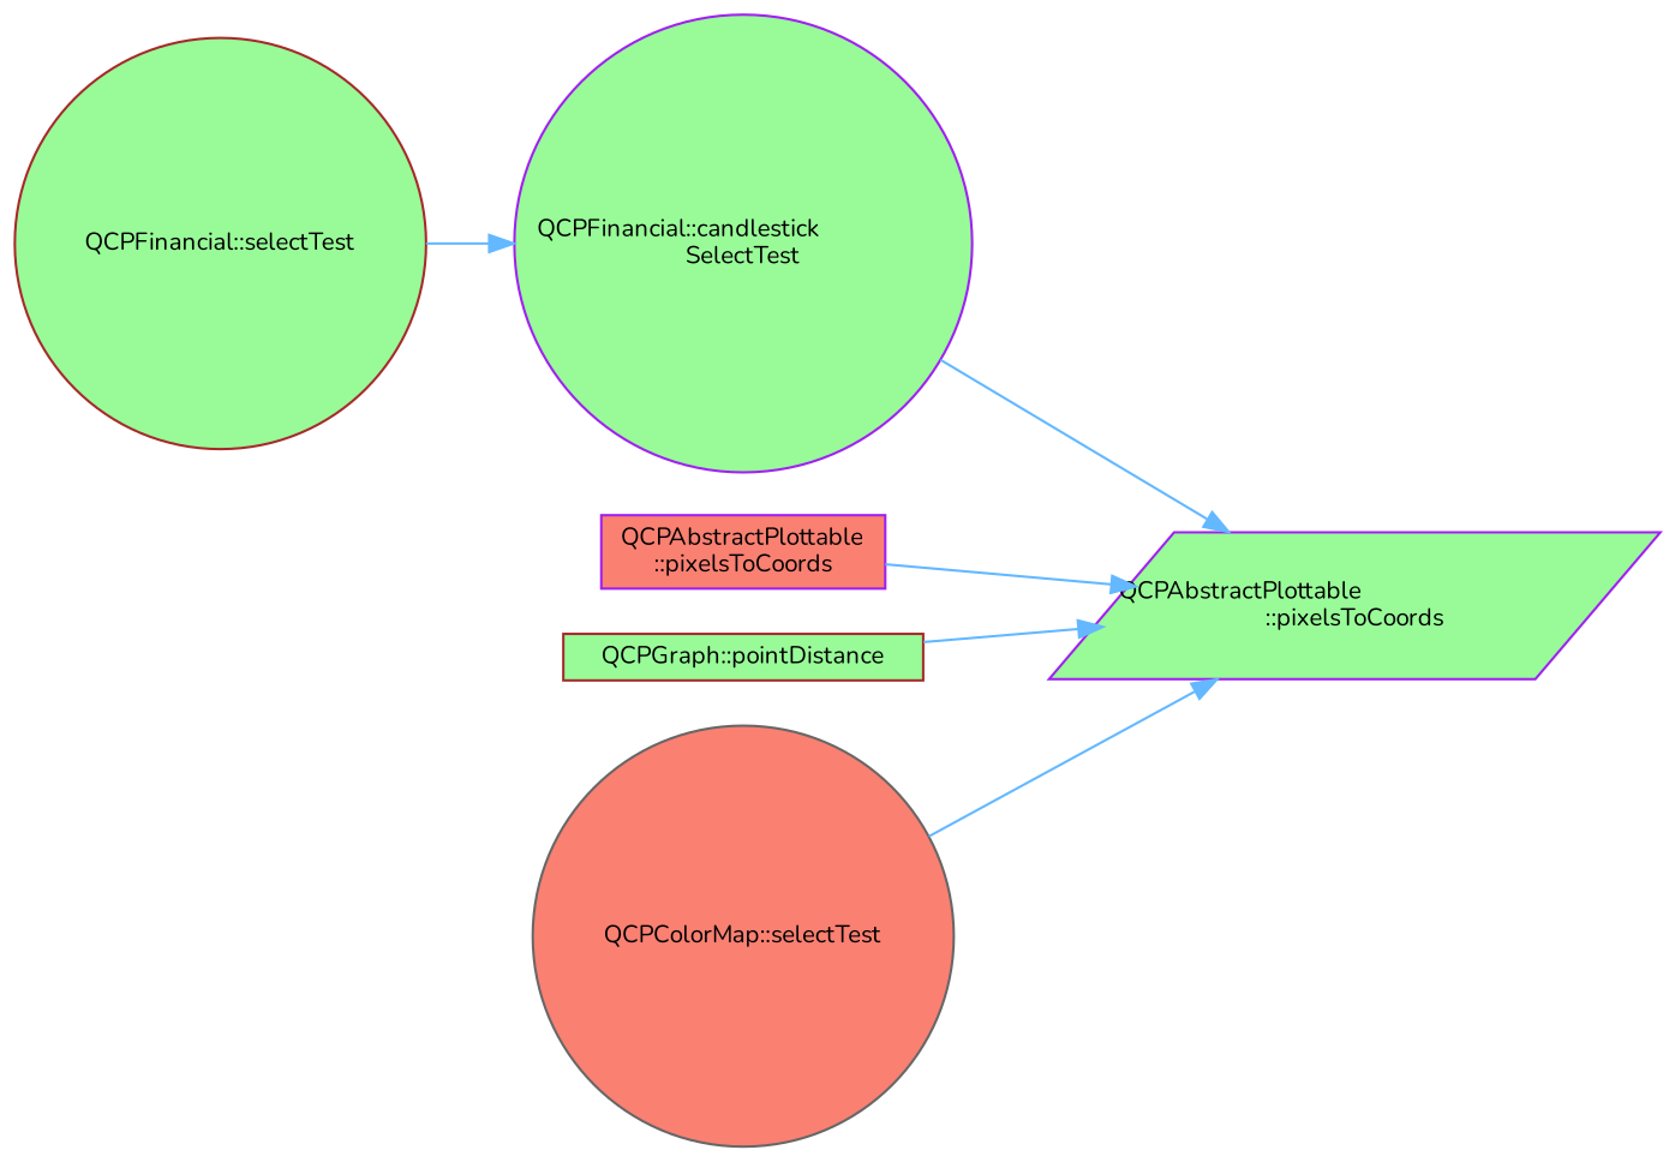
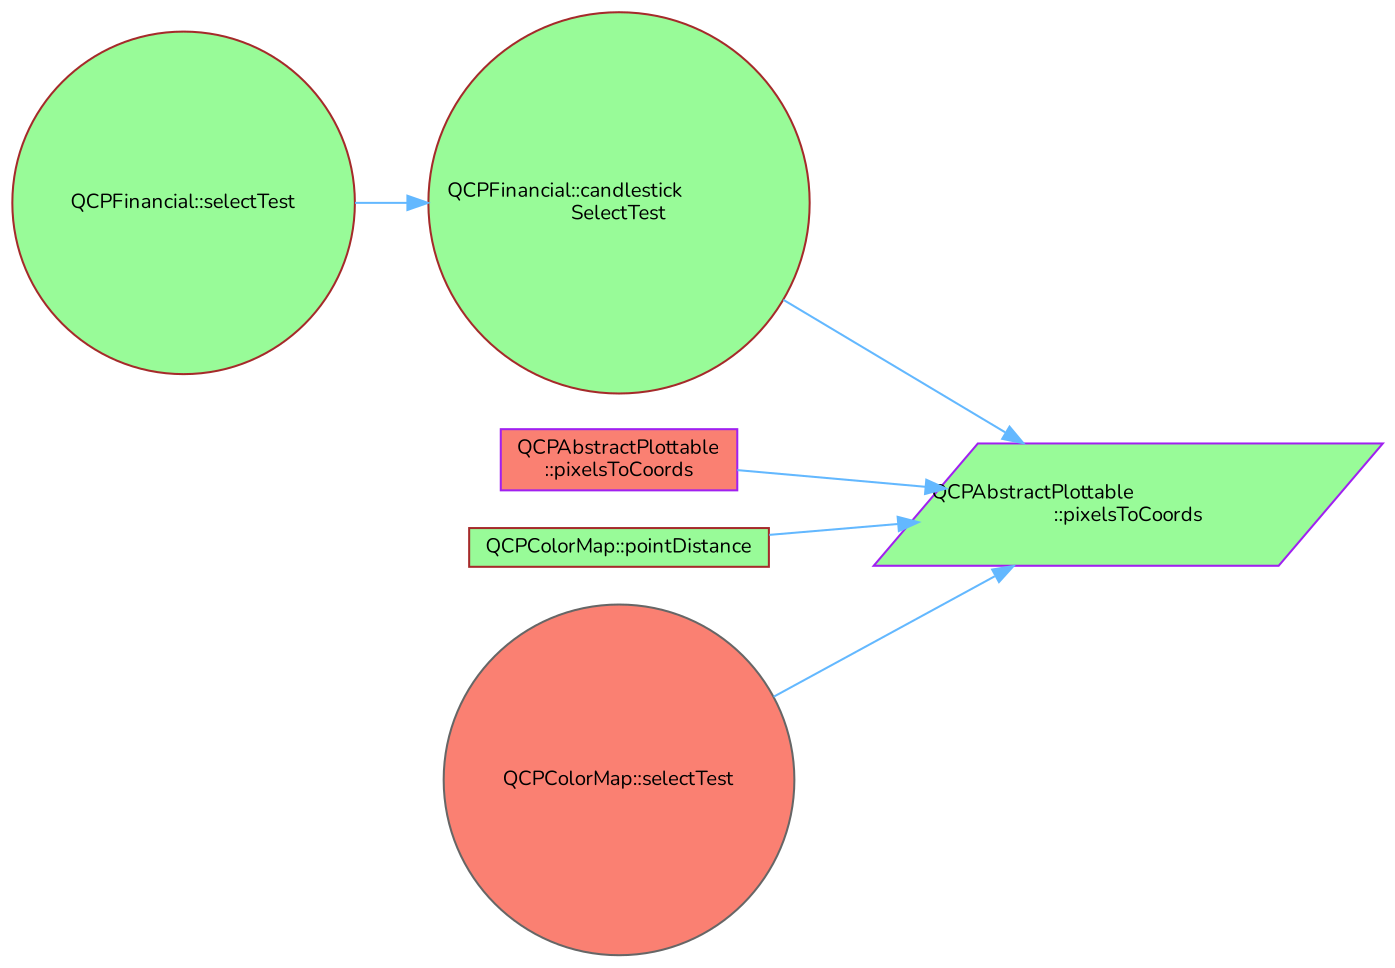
  digraph {
    fontname=Nunito
    rankdir=RL
    node [color=purple fillcolor=palegreen fontname=Nunito fontsize=10 shape=circle style=filled]
    edge [color=steelblue1 dir=back fontname=Nunito fontsize=10 labelfontname=Helvetica labelfontsize=10 style=solid]
    n1 [fontcolor=black height=0.2 label="QCPAbstractPlottable\l::pixelsToCoords" shape=parallelogram width=0.4]
-   n2 [height=0.2 label="QCPFinancial::candlestick\lSelectTest" width=0.4]
+   n2 [color=brown height=0.2 label="QCPFinancial::candlestick\lSelectTest" width=0.4]
    n3 [fillcolor=salmon height=0.2 label="QCPAbstractPlottable\l::pixelsToCoords" shape=box width=0.4]
-   n4 [color=brown height=0.2 label="QCPGraph::pointDistance" shape=box width=0.4]
+   n4 [color=brown height=0.2 label="QCPColorMap::pointDistance" shape=box width=0.4]
    n5 [color=gray40 fillcolor=salmon height=0.2 label="QCPColorMap::selectTest" width=0.4]
    n6 [color=brown height=0.2 label="QCPFinancial::selectTest" width=0.4]
    n1 -> n2
    n1 -> n3
    n1 -> n4
    n1 -> n5
    n2 -> n6
  }
